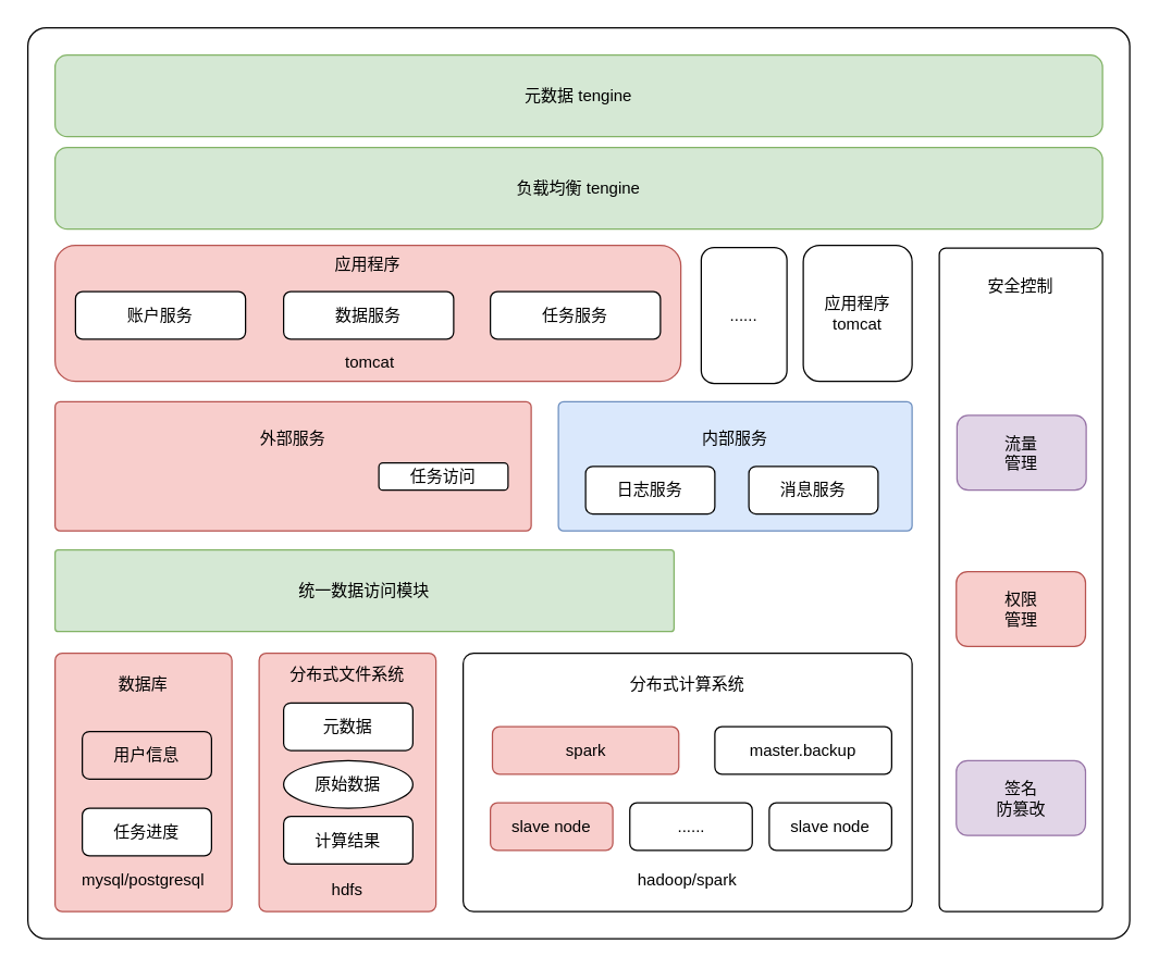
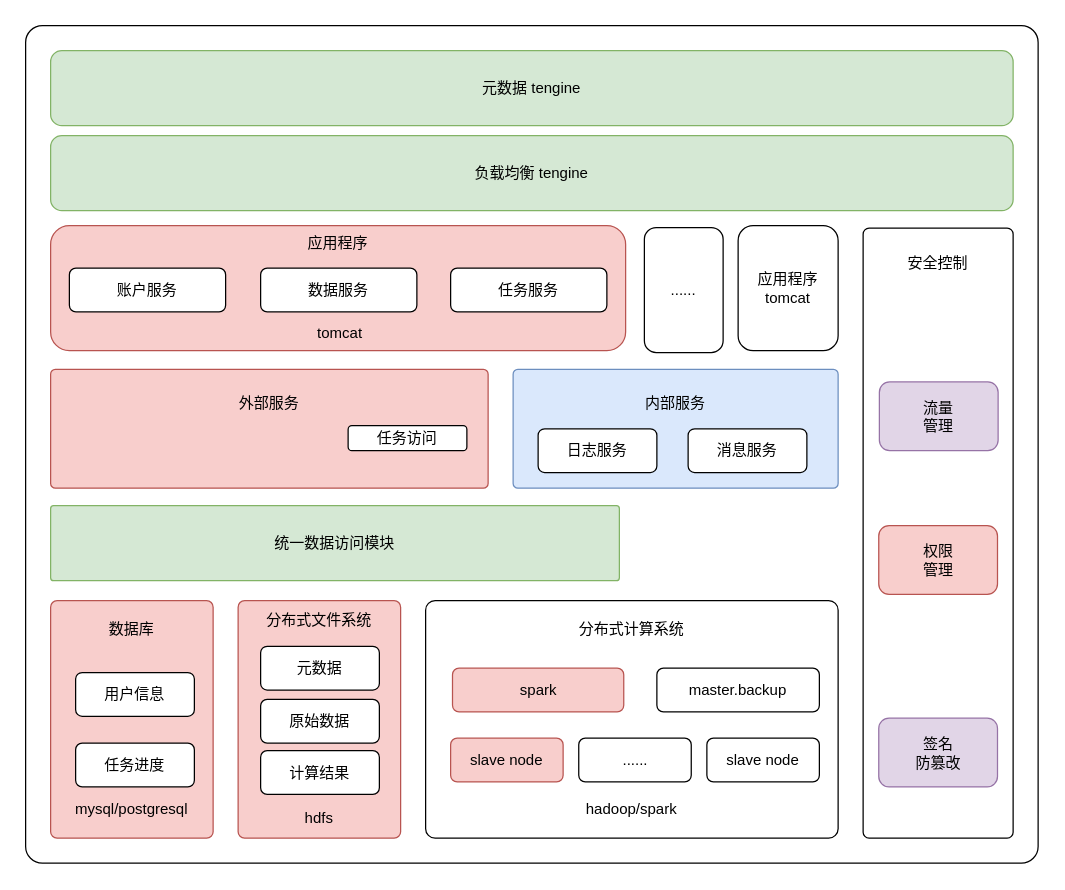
  <mxCell id="0" />
  <mxCell id="1" parent="0" />
  <mxCell id="2" value="" style="rounded=1;whiteSpace=wrap;html=1;direction=west;fillColor=#ffffff;shadow=0;comic=0;glass=0;arcSize=2;" vertex="1" parent="1"><mxGeometry x="20" y="20" width="810" height="670" as="geometry" /></mxCell>
  <mxCell id="3" value="元数据 tengine" style="rounded=1;whiteSpace=wrap;html=1;fillColor=#d5e8d4;strokeColor=#82b366;" vertex="1" parent="1"><mxGeometry x="40" y="40" width="770" height="60" as="geometry" /></mxCell>
  <mxCell id="4" value="负载均衡 tengine" style="rounded=1;whiteSpace=wrap;html=1;fillColor=#d5e8d4;strokeColor=#82b366;" vertex="1" parent="1"><mxGeometry x="40" y="108" width="770" height="60" as="geometry" /></mxCell>
  <mxCell id="5" value="应用程序&lt;br&gt;&lt;br&gt;&lt;br&gt;&lt;br&gt;&lt;br&gt;&amp;nbsp;tomcat" style="rounded=1;whiteSpace=wrap;html=1;fillColor=#f8cecc;strokeColor=#b85450;" vertex="1" parent="1"><mxGeometry x="40" y="180" width="460" height="100" as="geometry" /></mxCell>
  <mxCell id="6" value="应用程序 tomcat" style="rounded=1;whiteSpace=wrap;html=1;" vertex="1" parent="1"><mxGeometry x="590" y="180" width="80" height="100" as="geometry" /></mxCell>
  <mxCell id="7" value="......" style="rounded=1;whiteSpace=wrap;html=1;" vertex="1" parent="1"><mxGeometry x="515" y="181.5" width="63" height="100" as="geometry" /></mxCell>
  <mxCell id="8" value="统一数据访问模块" style="rounded=1;whiteSpace=wrap;html=1;fillColor=#d5e8d4;strokeColor=#82b366;arcSize=4;" vertex="1" parent="1"><mxGeometry x="40" y="404" width="455" height="60" as="geometry" /></mxCell>
  <mxCell id="9" value="数据库&lt;br&gt;&amp;nbsp;&amp;nbsp;&lt;br&gt;&lt;br&gt;&lt;br&gt;&lt;br&gt;&lt;br&gt;&lt;br&gt;&lt;br&gt;&lt;br&gt;&lt;br&gt;mysql/postgresql" style="rounded=1;whiteSpace=wrap;html=1;fillColor=#f8cecc;strokeColor=#b85450;arcSize=4;" vertex="1" parent="1"><mxGeometry x="40" y="480" width="130" height="190" as="geometry" /></mxCell>
  <mxCell id="10" value="分布式文件系统&lt;br&gt;&lt;br&gt;&lt;br&gt;&lt;br&gt;&lt;br&gt;&lt;br&gt;&lt;br&gt;&lt;br&gt;&lt;br&gt;&lt;br&gt;&lt;br&gt;hdfs&lt;br&gt;" style="rounded=1;whiteSpace=wrap;html=1;fillColor=#f8cecc;strokeColor=#b85450;arcSize=4;" vertex="1" parent="1"><mxGeometry x="190" y="480" width="130" height="190" as="geometry" /></mxCell>
  <mxCell id="11" value="分布式计算系统&lt;br&gt;&lt;br&gt;&lt;br&gt;&lt;br&gt;&lt;br&gt;&lt;br&gt;&lt;br&gt;&lt;br&gt;&lt;br&gt;&lt;br&gt;hadoop/spark&lt;br&gt;" style="rounded=1;whiteSpace=wrap;html=1;arcSize=4;" vertex="1" parent="1"><mxGeometry x="340" y="480" width="330" height="190" as="geometry" /></mxCell>
  <mxCell id="12" value="账户服务" style="rounded=1;whiteSpace=wrap;html=1;" vertex="1" parent="1"><mxGeometry x="55" y="214" width="125" height="35" as="geometry" /></mxCell>
  <mxCell id="13" value="数据服务" style="rounded=1;whiteSpace=wrap;html=1;" vertex="1" parent="1"><mxGeometry x="208" y="214" width="125" height="35" as="geometry" /></mxCell>
  <mxCell id="14" value="任务服务" style="rounded=1;whiteSpace=wrap;html=1;" vertex="1" parent="1"><mxGeometry x="360" y="214" width="125" height="35" as="geometry" /></mxCell>
  <mxCell id="15" value="外部服务&lt;br&gt;&lt;br&gt;&lt;br&gt;&lt;br&gt;" style="rounded=1;whiteSpace=wrap;html=1;fillColor=#f8cecc;strokeColor=#b85450;arcSize=4;" vertex="1" parent="1"><mxGeometry x="40" y="295" width="350" height="95" as="geometry" /></mxCell>
  <mxCell id="16" value="内部服务&lt;br&gt;&lt;br&gt;&lt;br&gt;&lt;br&gt;" style="rounded=1;whiteSpace=wrap;html=1;fillColor=#dae8fc;strokeColor=#6c8ebf;arcSize=4;" vertex="1" parent="1"><mxGeometry x="410" y="295" width="260" height="95" as="geometry" /></mxCell>
  <mxCell id="17" value="任务访问" style="rounded=1;whiteSpace=wrap;html=1;" vertex="1" parent="1"><mxGeometry x="278" y="340" width="95" height="20" as="geometry" /></mxCell>
  <mxCell id="18" value="日志服务" style="rounded=1;whiteSpace=wrap;html=1;" vertex="1" parent="1"><mxGeometry x="430" y="342.5" width="95" height="35" as="geometry" /></mxCell>
  <mxCell id="19" value="消息服务" style="rounded=1;whiteSpace=wrap;html=1;" vertex="1" parent="1"><mxGeometry x="550" y="342.5" width="95" height="35" as="geometry" /></mxCell>
- <mxCell id="20" value="用户信息" style="rounded=1;whiteSpace=wrap;html=1;fillColor=#f8cecc;" vertex="1" parent="1"><mxGeometry x="60" y="537.5" width="95" height="35" as="geometry" /></mxCell>
+ <mxCell id="20" value="用户信息" style="rounded=1;whiteSpace=wrap;html=1;" vertex="1" parent="1"><mxGeometry x="60" y="537.5" width="95" height="35" as="geometry" /></mxCell>
  <mxCell id="21" value="任务进度" style="rounded=1;whiteSpace=wrap;html=1;" vertex="1" parent="1"><mxGeometry x="60" y="594" width="95" height="35" as="geometry" /></mxCell>
  <mxCell id="22" value="元数据" style="rounded=1;whiteSpace=wrap;html=1;" vertex="1" parent="1"><mxGeometry x="208" y="516.5" width="95" height="35" as="geometry" /></mxCell>
- <mxCell id="23" value="原始数据" style="ellipse;whiteSpace=wrap;html=1;" vertex="1" parent="1"><mxGeometry x="208" y="559" width="95" height="35" as="geometry" /></mxCell>
+ <mxCell id="23" value="原始数据" style="rounded=1;whiteSpace=wrap;html=1;" vertex="1" parent="1"><mxGeometry x="208" y="559" width="95" height="35" as="geometry" /></mxCell>
  <mxCell id="24" value="计算结果" style="rounded=1;whiteSpace=wrap;html=1;" vertex="1" parent="1"><mxGeometry x="208" y="600" width="95" height="35" as="geometry" /></mxCell>
  <mxCell id="25" value="spark" style="rounded=1;whiteSpace=wrap;html=1;fillColor=#f8cecc;strokeColor=#b85450;" vertex="1" parent="1"><mxGeometry x="361.5" y="534" width="137" height="35" as="geometry" /></mxCell>
  <mxCell id="26" value="master.backup" style="rounded=1;whiteSpace=wrap;html=1;" vertex="1" parent="1"><mxGeometry x="525" y="534" width="130" height="35" as="geometry" /></mxCell>
  <mxCell id="27" value="slave node" style="rounded=1;whiteSpace=wrap;html=1;fillColor=#f8cecc;strokeColor=#b85450;" vertex="1" parent="1"><mxGeometry x="360" y="590" width="90" height="35" as="geometry" /></mxCell>
  <mxCell id="28" value="......" style="rounded=1;whiteSpace=wrap;html=1;" vertex="1" parent="1"><mxGeometry x="462.5" y="590" width="90" height="35" as="geometry" /></mxCell>
  <mxCell id="29" value="slave node" style="rounded=1;whiteSpace=wrap;html=1;" vertex="1" parent="1"><mxGeometry x="565" y="590" width="90" height="35" as="geometry" /></mxCell>
  <mxCell id="30" value="安全控制&lt;br&gt;&lt;br&gt;&lt;br&gt;&lt;br&gt;&lt;br&gt;&lt;br&gt;&lt;br&gt;&lt;br&gt;&lt;br&gt;&lt;br&gt;&lt;br&gt;&lt;br&gt;&lt;br&gt;&lt;br&gt;&lt;br&gt;&lt;br&gt;&lt;br&gt;&lt;br&gt;&lt;br&gt;&lt;br&gt;&lt;br&gt;&lt;br&gt;&lt;br&gt;&lt;br&gt;&lt;br&gt;&lt;br&gt;&lt;br&gt;&lt;br&gt;&lt;br&gt;&lt;br&gt;&lt;br&gt;" style="rounded=1;whiteSpace=wrap;html=1;arcSize=4;" vertex="1" parent="1"><mxGeometry x="690" y="182" width="120" height="488" as="geometry" /></mxCell>
  <mxCell id="31" value="流量&lt;br&gt;管理" style="rounded=1;whiteSpace=wrap;html=1;fillColor=#e1d5e7;strokeColor=#9673a6;" vertex="1" parent="1"><mxGeometry x="703" y="305" width="95" height="55" as="geometry" /></mxCell>
  <mxCell id="32" value="权限&lt;br&gt;管理&lt;br&gt;" style="rounded=1;whiteSpace=wrap;html=1;fillColor=#f8cecc;strokeColor=#b85450;" vertex="1" parent="1"><mxGeometry x="702.5" y="420" width="95" height="55" as="geometry" /></mxCell>
- <mxCell id="33" value="签名&lt;br&gt;防篡改" style="rounded=1;whiteSpace=wrap;html=1;fillColor=#e1d5e7;strokeColor=#9673a6;" vertex="1" parent="1"><mxGeometry x="702.5" y="559" width="95" height="55" as="geometry" /></mxCell>
+ <mxCell id="33" value="签名&lt;br&gt;防篡改" style="rounded=1;whiteSpace=wrap;html=1;fillColor=#e1d5e7;strokeColor=#9673a6;" vertex="1" parent="1"><mxGeometry x="702.5" y="574" width="95" height="55" as="geometry" /></mxCell>
